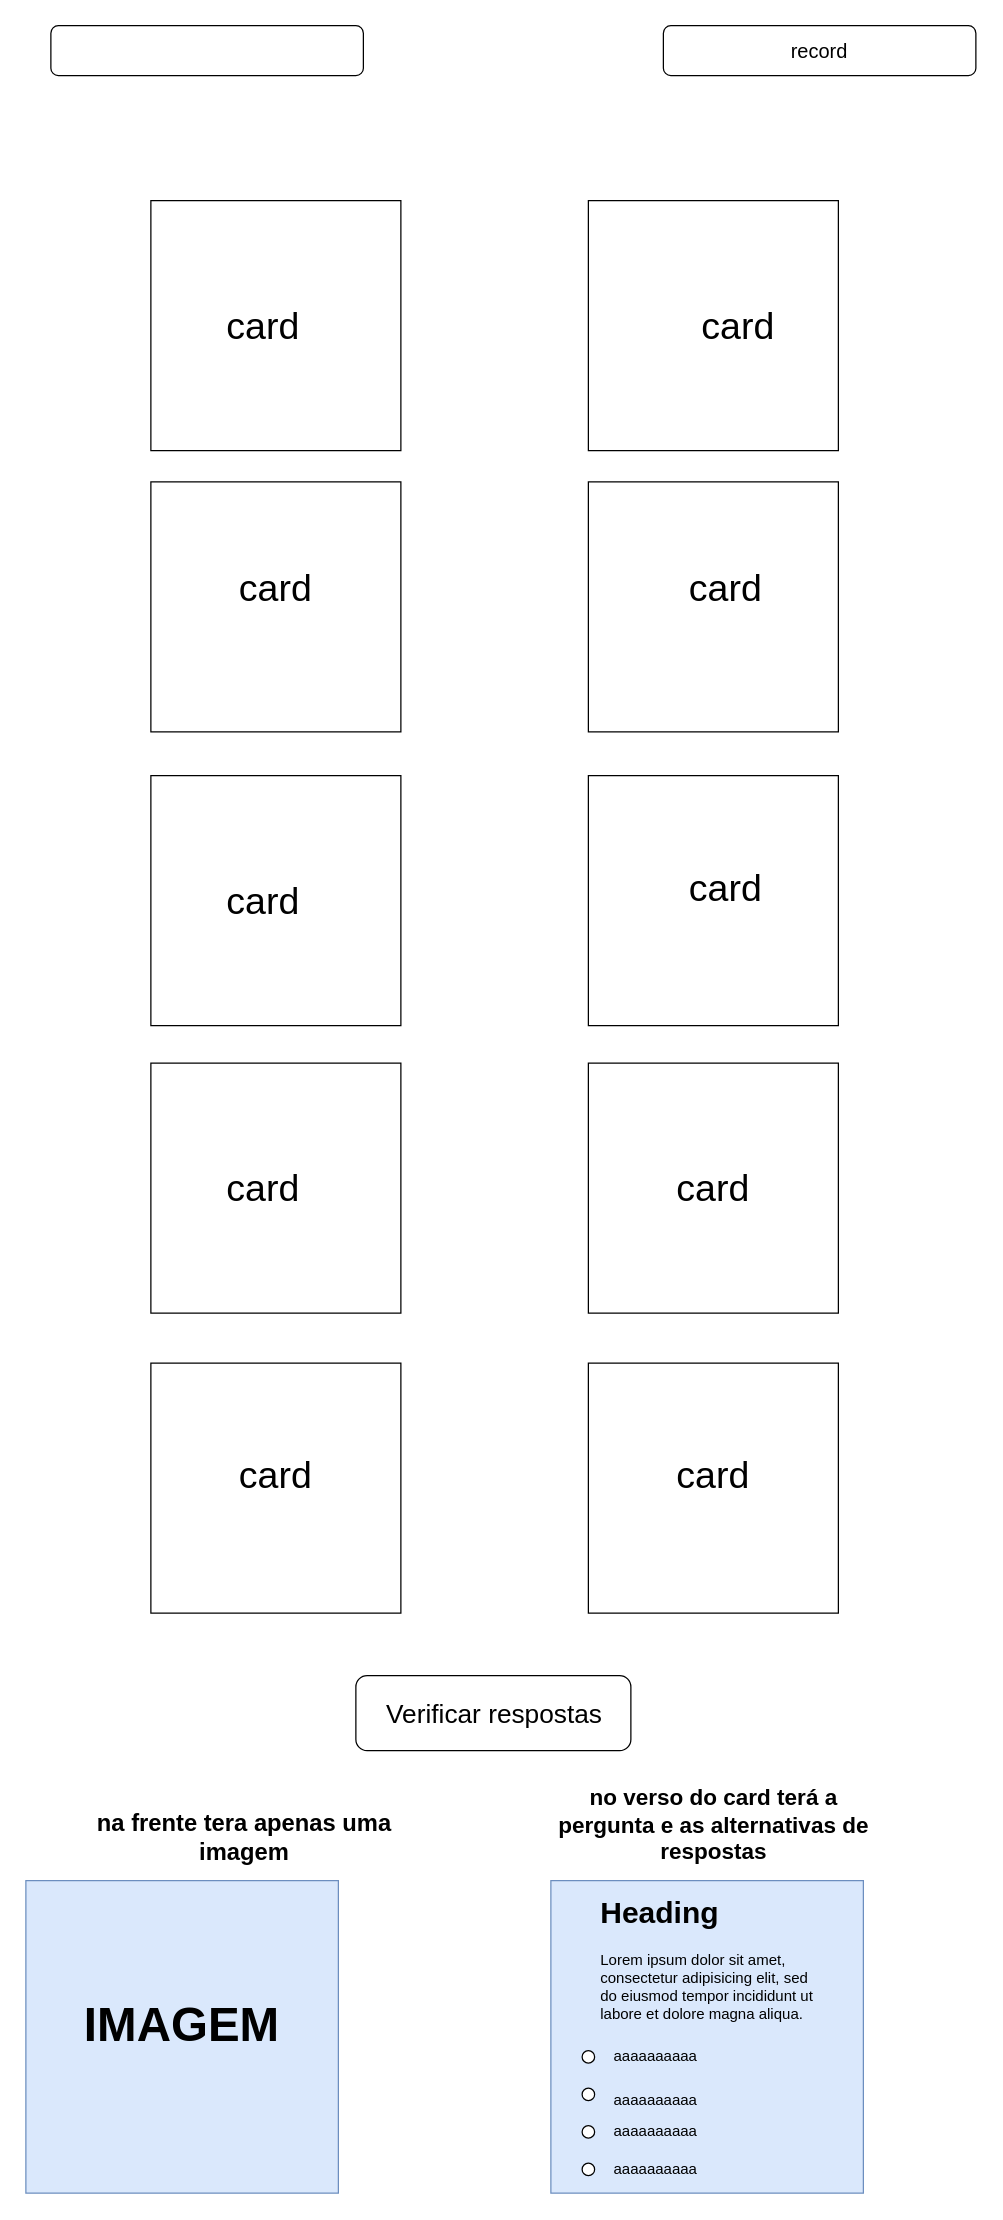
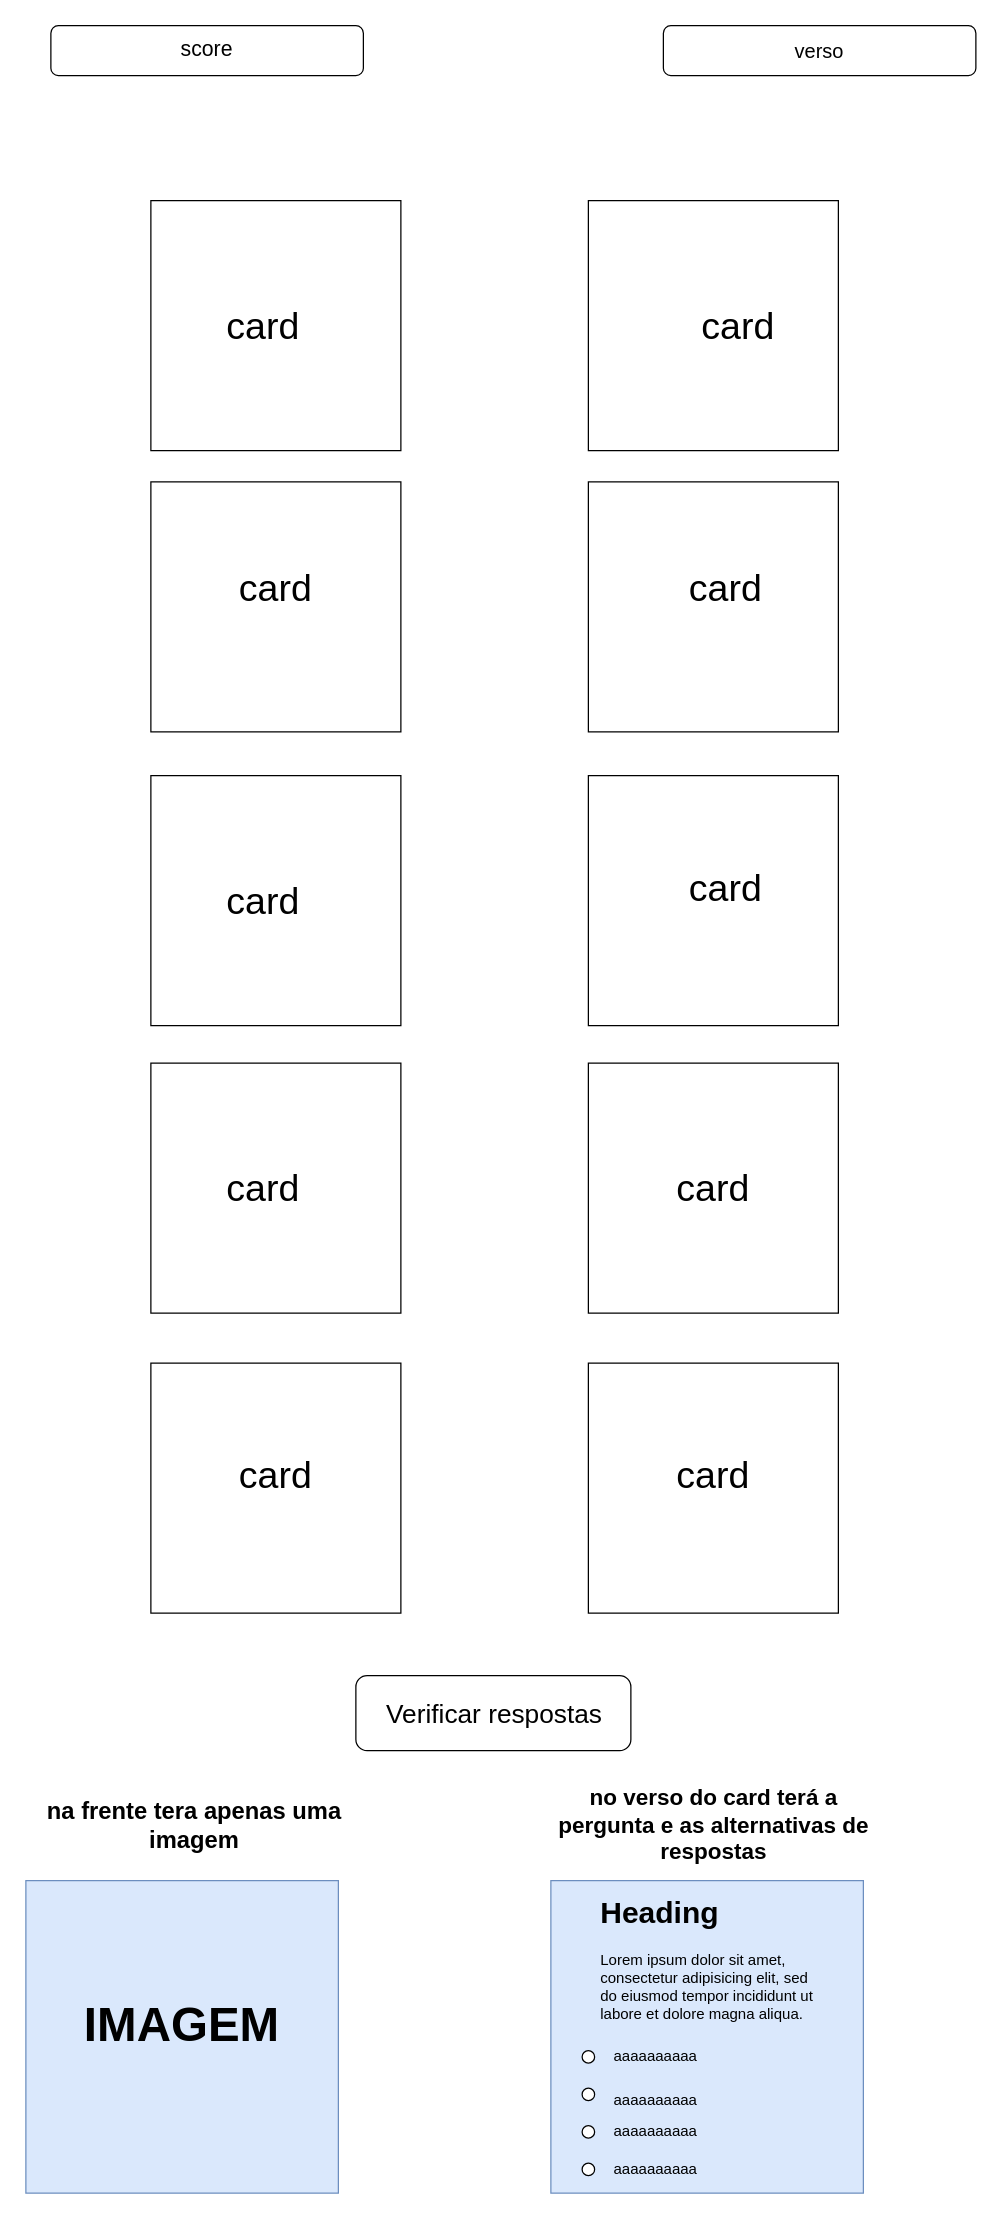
  <mxCell id="0" />
  <mxCell id="1" parent="0" />
  <mxCell id="2" value="" style="whiteSpace=wrap;html=1;aspect=fixed;" vertex="1" parent="1"><mxGeometry x="120" y="160" width="200" height="200" as="geometry" /></mxCell>
  <mxCell id="3" value="" style="whiteSpace=wrap;html=1;aspect=fixed;" vertex="1" parent="1"><mxGeometry x="120" y="620" width="200" height="200" as="geometry" /></mxCell>
  <mxCell id="4" value="" style="whiteSpace=wrap;html=1;aspect=fixed;" vertex="1" parent="1"><mxGeometry x="120" y="850" width="200" height="200" as="geometry" /></mxCell>
  <mxCell id="5" value="" style="whiteSpace=wrap;html=1;aspect=fixed;" vertex="1" parent="1"><mxGeometry x="470" y="620" width="200" height="200" as="geometry" /></mxCell>
  <mxCell id="6" value="" style="whiteSpace=wrap;html=1;aspect=fixed;" vertex="1" parent="1"><mxGeometry x="470" y="385" width="200" height="200" as="geometry" /></mxCell>
  <mxCell id="7" value="" style="whiteSpace=wrap;html=1;aspect=fixed;" vertex="1" parent="1"><mxGeometry x="120" y="385" width="200" height="200" as="geometry" /></mxCell>
  <mxCell id="8" value="" style="whiteSpace=wrap;html=1;aspect=fixed;" vertex="1" parent="1"><mxGeometry x="470" y="160" width="200" height="200" as="geometry" /></mxCell>
  <mxCell id="9" value="" style="whiteSpace=wrap;html=1;aspect=fixed;" vertex="1" parent="1"><mxGeometry x="470" y="850" width="200" height="200" as="geometry" /></mxCell>
  <mxCell id="10" value="" style="whiteSpace=wrap;html=1;aspect=fixed;" vertex="1" parent="1"><mxGeometry x="120" y="1090" width="200" height="200" as="geometry" /></mxCell>
  <mxCell id="11" value="" style="whiteSpace=wrap;html=1;aspect=fixed;" vertex="1" parent="1"><mxGeometry x="470" y="1090" width="200" height="200" as="geometry" /></mxCell>
  <mxCell id="12" value="" style="rounded=1;whiteSpace=wrap;html=1;" vertex="1" parent="1"><mxGeometry x="284" y="1340" width="220" height="60" as="geometry" /></mxCell>
  <mxCell id="13" value="&lt;font style=&quot;font-size: 21px&quot;&gt;Verificar respostas&lt;/font&gt;" style="text;html=1;strokeColor=none;fillColor=none;align=center;verticalAlign=middle;whiteSpace=wrap;rounded=0;" vertex="1" parent="1"><mxGeometry x="280" y="1360" width="230" height="20" as="geometry" /></mxCell>
  <mxCell id="14" value="&lt;font style=&quot;font-size: 30px&quot;&gt;card&lt;/font&gt;" style="text;html=1;strokeColor=none;fillColor=none;align=center;verticalAlign=middle;whiteSpace=wrap;rounded=0;" vertex="1" parent="1"><mxGeometry x="200" y="1169" width="40" height="20" as="geometry" /></mxCell>
  <mxCell id="15" value="&lt;font style=&quot;font-size: 30px&quot;&gt;card&lt;/font&gt;" style="text;html=1;strokeColor=none;fillColor=none;align=center;verticalAlign=middle;whiteSpace=wrap;rounded=0;" vertex="1" parent="1"><mxGeometry x="550" y="1169" width="40" height="20" as="geometry" /></mxCell>
  <mxCell id="16" value="&lt;font style=&quot;font-size: 30px&quot;&gt;card&lt;/font&gt;" style="text;html=1;strokeColor=none;fillColor=none;align=center;verticalAlign=middle;whiteSpace=wrap;rounded=0;" vertex="1" parent="1"><mxGeometry x="190" y="940" width="40" height="20" as="geometry" /></mxCell>
  <mxCell id="17" value="&lt;font style=&quot;font-size: 30px&quot;&gt;card&lt;/font&gt;" style="text;html=1;strokeColor=none;fillColor=none;align=center;verticalAlign=middle;whiteSpace=wrap;rounded=0;" vertex="1" parent="1"><mxGeometry x="550" y="940" width="40" height="20" as="geometry" /></mxCell>
  <mxCell id="18" value="&lt;font style=&quot;font-size: 30px&quot;&gt;card&lt;/font&gt;" style="text;html=1;strokeColor=none;fillColor=none;align=center;verticalAlign=middle;whiteSpace=wrap;rounded=0;" vertex="1" parent="1"><mxGeometry x="190" y="710" width="40" height="20" as="geometry" /></mxCell>
  <mxCell id="19" value="&lt;font style=&quot;font-size: 30px&quot;&gt;card&lt;/font&gt;" style="text;html=1;strokeColor=none;fillColor=none;align=center;verticalAlign=middle;whiteSpace=wrap;rounded=0;" vertex="1" parent="1"><mxGeometry x="560" y="700" width="40" height="20" as="geometry" /></mxCell>
  <mxCell id="20" value="&lt;font style=&quot;font-size: 30px&quot;&gt;card&lt;/font&gt;" style="text;html=1;strokeColor=none;fillColor=none;align=center;verticalAlign=middle;whiteSpace=wrap;rounded=0;" vertex="1" parent="1"><mxGeometry x="200" y="460" width="40" height="20" as="geometry" /></mxCell>
  <mxCell id="21" value="&lt;font style=&quot;font-size: 30px&quot;&gt;card&lt;/font&gt;" style="text;html=1;strokeColor=none;fillColor=none;align=center;verticalAlign=middle;whiteSpace=wrap;rounded=0;" vertex="1" parent="1"><mxGeometry x="560" y="460" width="40" height="20" as="geometry" /></mxCell>
  <mxCell id="22" value="&lt;font style=&quot;font-size: 30px&quot;&gt;card&lt;/font&gt;" style="text;html=1;strokeColor=none;fillColor=none;align=center;verticalAlign=middle;whiteSpace=wrap;rounded=0;" vertex="1" parent="1"><mxGeometry x="190" y="250" width="40" height="20" as="geometry" /></mxCell>
  <mxCell id="23" value="&lt;font style=&quot;font-size: 30px&quot;&gt;card&lt;/font&gt;" style="text;html=1;strokeColor=none;fillColor=none;align=center;verticalAlign=middle;whiteSpace=wrap;rounded=0;" vertex="1" parent="1"><mxGeometry x="570" y="250" width="40" height="20" as="geometry" /></mxCell>
  <mxCell id="24" value="" style="rounded=1;whiteSpace=wrap;html=1;" vertex="1" parent="1"><mxGeometry x="40" y="20" width="250" height="40" as="geometry" /></mxCell>
  <mxCell id="25" value="" style="rounded=1;whiteSpace=wrap;html=1;" vertex="1" parent="1"><mxGeometry x="530" y="20" width="250" height="40" as="geometry" /></mxCell>
- <mxCell id="27" value="&lt;font style=&quot;font-size: 16px&quot;&gt;record&lt;/font&gt;" style="text;html=1;strokeColor=none;fillColor=none;align=center;verticalAlign=middle;whiteSpace=wrap;rounded=0;" vertex="1" parent="1"><mxGeometry x="635" y="30" width="40" height="20" as="geometry" /></mxCell>
+ <mxCell id="26" value="&lt;font style=&quot;font-size: 17px&quot;&gt;score&lt;/font&gt;" style="text;html=1;strokeColor=none;fillColor=none;align=center;verticalAlign=middle;whiteSpace=wrap;rounded=0;" vertex="1" parent="1"><mxGeometry x="145" y="30" width="40" height="20" as="geometry" /></mxCell>
+ <mxCell id="27" value="&lt;font style=&quot;font-size: 16px&quot;&gt;verso&lt;/font&gt;" style="text;html=1;strokeColor=none;fillColor=none;align=center;verticalAlign=middle;whiteSpace=wrap;rounded=0;" vertex="1" parent="1"><mxGeometry x="635" y="30" width="40" height="20" as="geometry" /></mxCell>
  <mxCell id="28" value="" style="whiteSpace=wrap;html=1;aspect=fixed;fillColor=#dae8fc;strokeColor=#6c8ebf;" vertex="1" parent="1"><mxGeometry x="20" y="1504" width="250" height="250" as="geometry" /></mxCell>
  <mxCell id="29" value="" style="whiteSpace=wrap;html=1;aspect=fixed;fillColor=#dae8fc;strokeColor=#6c8ebf;" vertex="1" parent="1"><mxGeometry x="440" y="1504" width="250" height="250" as="geometry" /></mxCell>
  <mxCell id="30" value="&lt;h1&gt;Heading&lt;/h1&gt;&lt;p&gt;Lorem ipsum dolor sit amet, consectetur adipisicing elit, sed do eiusmod tempor incididunt ut labore et dolore magna aliqua.&lt;/p&gt;" style="text;html=1;strokeColor=none;fillColor=none;spacing=5;spacingTop=-20;whiteSpace=wrap;overflow=hidden;rounded=0;" vertex="1" parent="1"><mxGeometry x="475" y="1510" width="190" height="120" as="geometry" /></mxCell>
  <mxCell id="31" value="" style="ellipse;whiteSpace=wrap;html=1;aspect=fixed;" vertex="1" parent="1"><mxGeometry x="465" y="1730" width="10" height="10" as="geometry" /></mxCell>
  <mxCell id="32" value="" style="ellipse;whiteSpace=wrap;html=1;aspect=fixed;" vertex="1" parent="1"><mxGeometry x="465" y="1700" width="10" height="10" as="geometry" /></mxCell>
  <mxCell id="33" value="" style="ellipse;whiteSpace=wrap;html=1;aspect=fixed;" vertex="1" parent="1"><mxGeometry x="465" y="1640" width="10" height="10" as="geometry" /></mxCell>
  <mxCell id="34" value="" style="ellipse;whiteSpace=wrap;html=1;aspect=fixed;" vertex="1" parent="1"><mxGeometry x="465" y="1670" width="10" height="10" as="geometry" /></mxCell>
  <mxCell id="35" value="aaaaaaaaaa&lt;span style=&quot;color: rgba(0 , 0 , 0 , 0) ; font-family: monospace ; font-size: 0px&quot;&gt;%3CmxGraphModel%3E%3Croot%3E%3CmxCell%20id%3D%220%22%2F%3E%3CmxCell%20id%3D%221%22%20parent%3D%220%22%2F%3E%3CmxCell%20id%3D%222%22%20style%3D%22edgeStyle%3DorthogonalEdgeStyle%3Brounded%3D0%3BorthogonalLoop%3D1%3BjettySize%3Dauto%3Bhtml%3D1%3BexitX%3D0%3BexitY%3D0.5%3BexitDx%3D0%3BexitDy%3D0%3B%22%20edge%3D%221%22%20parent%3D%221%22%3E%3CmxGeometry%20relative%3D%221%22%20as%3D%22geometry%22%3E%3CmxPoint%20x%3D%22420%22%20y%3D%221660%22%20as%3D%22targetPoint%22%2F%3E%3CmxPoint%20x%3D%22350%22%20y%3D%221705%22%20as%3D%22sourcePoint%22%2F%3E%3C%2FmxGeometry%3E%3C%2FmxCell%3E%3C%2Froot%3E%3C%2FmxGraphModel%3E&lt;/span&gt;" style="text;html=1;strokeColor=none;fillColor=none;align=center;verticalAlign=middle;whiteSpace=wrap;rounded=0;" vertex="1" parent="1"><mxGeometry x="504" y="1635" width="40" height="20" as="geometry" /></mxCell>
  <mxCell id="36" value="aaaaaaaaaa&lt;span style=&quot;color: rgba(0 , 0 , 0 , 0) ; font-family: monospace ; font-size: 0px&quot;&gt;%3CmxGraphModel%3E%3Croot%3E%3CmxCell%20id%3D%220%22%2F%3E%3CmxCell%20id%3D%221%22%20parent%3D%220%22%2F%3E%3CmxCell%20id%3D%222%22%20style%3D%22edgeStyle%3DorthogonalEdgeStyle%3Brounded%3D0%3BorthogonalLoop%3D1%3BjettySize%3Dauto%3Bhtml%3D1%3BexitX%3D0%3BexitY%3D0.5%3BexitDx%3D0%3BexitDy%3D0%3B%22%20edge%3D%221%22%20parent%3D%221%22%3E%3CmxGeometry%20relative%3D%221%22%20as%3D%22geometry%22%3E%3CmxPoint%20x%3D%22420%22%20y%3D%221660%22%20as%3D%22targetPoint%22%2F%3E%3CmxPoint%20x%3D%22350%22%20y%3D%221705%22%20as%3D%22sourcePoint%22%2F%3E%3C%2FmxGeometry%3E%3C%2FmxCell%3E%3C%2Froot%3E%3C%2FmxGraphModel%3E&lt;/span&gt;" style="text;html=1;strokeColor=none;fillColor=none;align=center;verticalAlign=middle;whiteSpace=wrap;rounded=0;" vertex="1" parent="1"><mxGeometry x="504" y="1695" width="40" height="20" as="geometry" /></mxCell>
  <mxCell id="37" value="aaaaaaaaaa&lt;span style=&quot;color: rgba(0 , 0 , 0 , 0) ; font-family: monospace ; font-size: 0px&quot;&gt;%3CmxGraphModel%3E%3Croot%3E%3CmxCell%20id%3D%220%22%2F%3E%3CmxCell%20id%3D%221%22%20parent%3D%220%22%2F%3E%3CmxCell%20id%3D%222%22%20style%3D%22edgeStyle%3DorthogonalEdgeStyle%3Brounded%3D0%3BorthogonalLoop%3D1%3BjettySize%3Dauto%3Bhtml%3D1%3BexitX%3D0%3BexitY%3D0.5%3BexitDx%3D0%3BexitDy%3D0%3B%22%20edge%3D%221%22%20parent%3D%221%22%3E%3CmxGeometry%20relative%3D%221%22%20as%3D%22geometry%22%3E%3CmxPoint%20x%3D%22420%22%20y%3D%221660%22%20as%3D%22targetPoint%22%2F%3E%3CmxPoint%20x%3D%22350%22%20y%3D%221705%22%20as%3D%22sourcePoint%22%2F%3E%3C%2FmxGeometry%3E%3C%2FmxCell%3E%3C%2Froot%3E%3C%2FmxGraphModel%3E&lt;/span&gt;" style="text;html=1;strokeColor=none;fillColor=none;align=center;verticalAlign=middle;whiteSpace=wrap;rounded=0;" vertex="1" parent="1"><mxGeometry x="504" y="1725" width="40" height="20" as="geometry" /></mxCell>
  <mxCell id="38" value="aaaaaaaaaa&lt;span style=&quot;color: rgba(0 , 0 , 0 , 0) ; font-family: monospace ; font-size: 0px&quot;&gt;%3CmxGraphModel%3E%3Croot%3E%3CmxCell%20id%3D%220%22%2F%3E%3CmxCell%20id%3D%221%22%20parent%3D%220%22%2F%3E%3CmxCell%20id%3D%222%22%20style%3D%22edgeStyle%3DorthogonalEdgeStyle%3Brounded%3D0%3BorthogonalLoop%3D1%3BjettySize%3Dauto%3Bhtml%3D1%3BexitX%3D0%3BexitY%3D0.5%3BexitDx%3D0%3BexitDy%3D0%3B%22%20edge%3D%221%22%20parent%3D%221%22%3E%3CmxGeometry%20relative%3D%221%22%20as%3D%22geometry%22%3E%3CmxPoint%20x%3D%22420%22%20y%3D%221660%22%20as%3D%22targetPoint%22%2F%3E%3CmxPoint%20x%3D%22350%22%20y%3D%221705%22%20as%3D%22sourcePoint%22%2F%3E%3C%2FmxGeometry%3E%3C%2FmxCell%3E%3C%2Froot%3E%3C%2FmxGraphModel%3E&lt;/span&gt;" style="text;html=1;strokeColor=none;fillColor=none;align=center;verticalAlign=middle;whiteSpace=wrap;rounded=0;" vertex="1" parent="1"><mxGeometry x="504" y="1670" width="40" height="20" as="geometry" /></mxCell>
  <mxCell id="39" value="&lt;b&gt;&lt;font style=&quot;font-size: 38px&quot;&gt;IMAGEM&lt;/font&gt;&lt;/b&gt;" style="text;html=1;strokeColor=none;fillColor=none;align=center;verticalAlign=middle;whiteSpace=wrap;rounded=0;" vertex="1" parent="1"><mxGeometry x="125" y="1610" width="40" height="20" as="geometry" /></mxCell>
  <mxCell id="40" value="&lt;font size=&quot;1&quot;&gt;&lt;b style=&quot;font-size: 18px&quot;&gt;no verso do card terá a pergunta e as alternativas de respostas&lt;/b&gt;&lt;/font&gt;" style="text;html=1;strokeColor=none;fillColor=none;align=center;verticalAlign=middle;whiteSpace=wrap;rounded=0;" vertex="1" parent="1"><mxGeometry x="432.5" y="1430" width="275" height="60" as="geometry" /></mxCell>
- <mxCell id="41" value="&lt;font style=&quot;font-size: 19px&quot;&gt;&lt;b&gt;na frente tera apenas uma imagem&lt;/b&gt;&lt;/font&gt;" style="text;html=1;strokeColor=none;fillColor=none;align=center;verticalAlign=middle;whiteSpace=wrap;rounded=0;" vertex="1" parent="1"><mxGeometry x="70" y="1460" width="250" height="20" as="geometry" /></mxCell>
+ <mxCell id="41" value="&lt;font style=&quot;font-size: 19px&quot;&gt;&lt;b&gt;na frente tera apenas uma imagem&lt;/b&gt;&lt;/font&gt;" style="text;html=1;strokeColor=none;fillColor=none;align=center;verticalAlign=middle;whiteSpace=wrap;rounded=0;" vertex="1" parent="1"><mxGeometry x="30" y="1450" width="250" height="20" as="geometry" /></mxCell>
